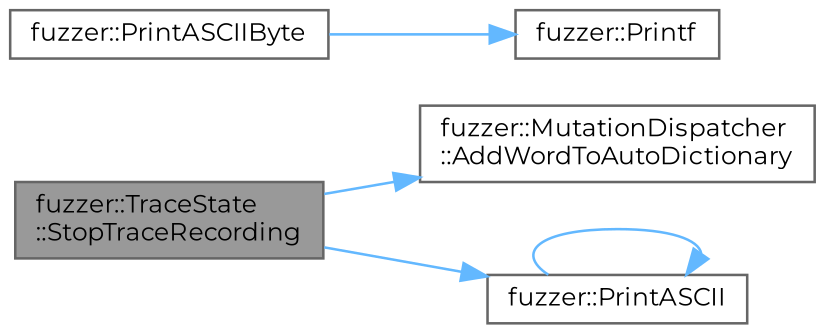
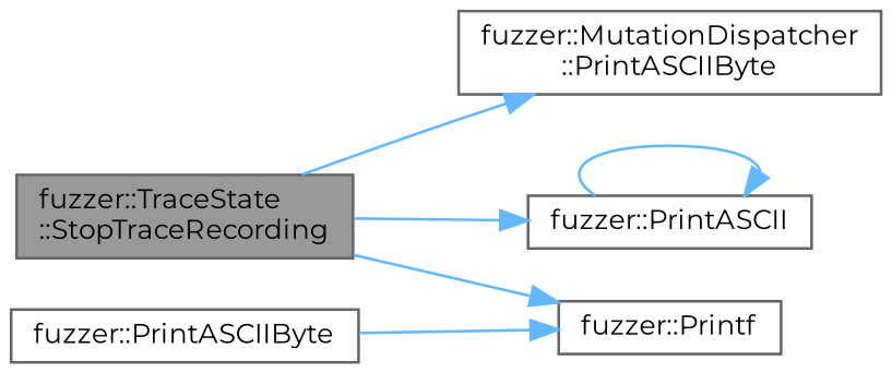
  digraph {
    fontname=Montserrat
    rankdir=LR
    node [color=grey40 fillcolor=white fontname=Montserrat fontsize=10 shape=box style=filled]
    edge [color=steelblue1 fontname=Montserrat fontsize=10 labelfontname=Helvetica labelfontsize=10 style=solid]
    n1 [color=gray40 fillcolor=grey60 fontcolor=black height=0.2 label="fuzzer::TraceState\l::StopTraceRecording" width=0.4]
-   n2 [height=0.2 label="fuzzer::MutationDispatcher\l::AddWordToAutoDictionary" width=0.4]
+   n2 [height=0.2 label="fuzzer::MutationDispatcher\l::PrintASCIIByte" width=0.4]
    n3 [height=0.2 label="fuzzer::PrintASCII" width=0.4]
    n4 [height=0.2 label="fuzzer::Printf" width=0.4]
    n5 [height=0.2 label="fuzzer::PrintASCIIByte" width=0.4]
    n1 -> n2
    n1 -> n3
+   n1 -> n4
    n3 -> n3
    n5 -> n4
  }
